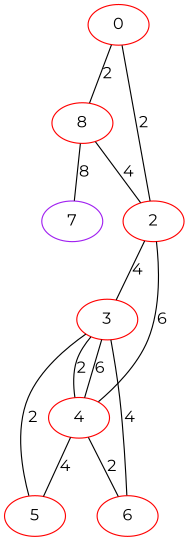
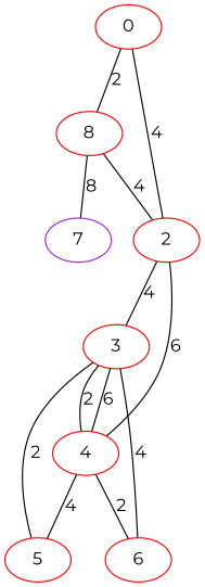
  graph {
    fontname=Montserrat
    node [color=red fontname=Montserrat weight=1]
    edge [fontname=Montserrat]
    n1 [label=8]
    0
    2
    7 [color=purple weight=4]
    3
    4
    5
    6
    n1 -- 2 [label=4]
    n1 -- 7 [label=8]
    0 -- n1 [label=2]
-   0 -- 2 [label=2]
+   0 -- 2 [label=4]
    2 -- 3 [label=4]
    2 -- 4 [label=6]
    3 -- 4 [label=2]
    3 -- 4 [label=6]
    3 -- 5 [label=2]
    3 -- 6 [label=4]
    4 -- 5 [label=4]
    4 -- 6 [label=2]
  }
